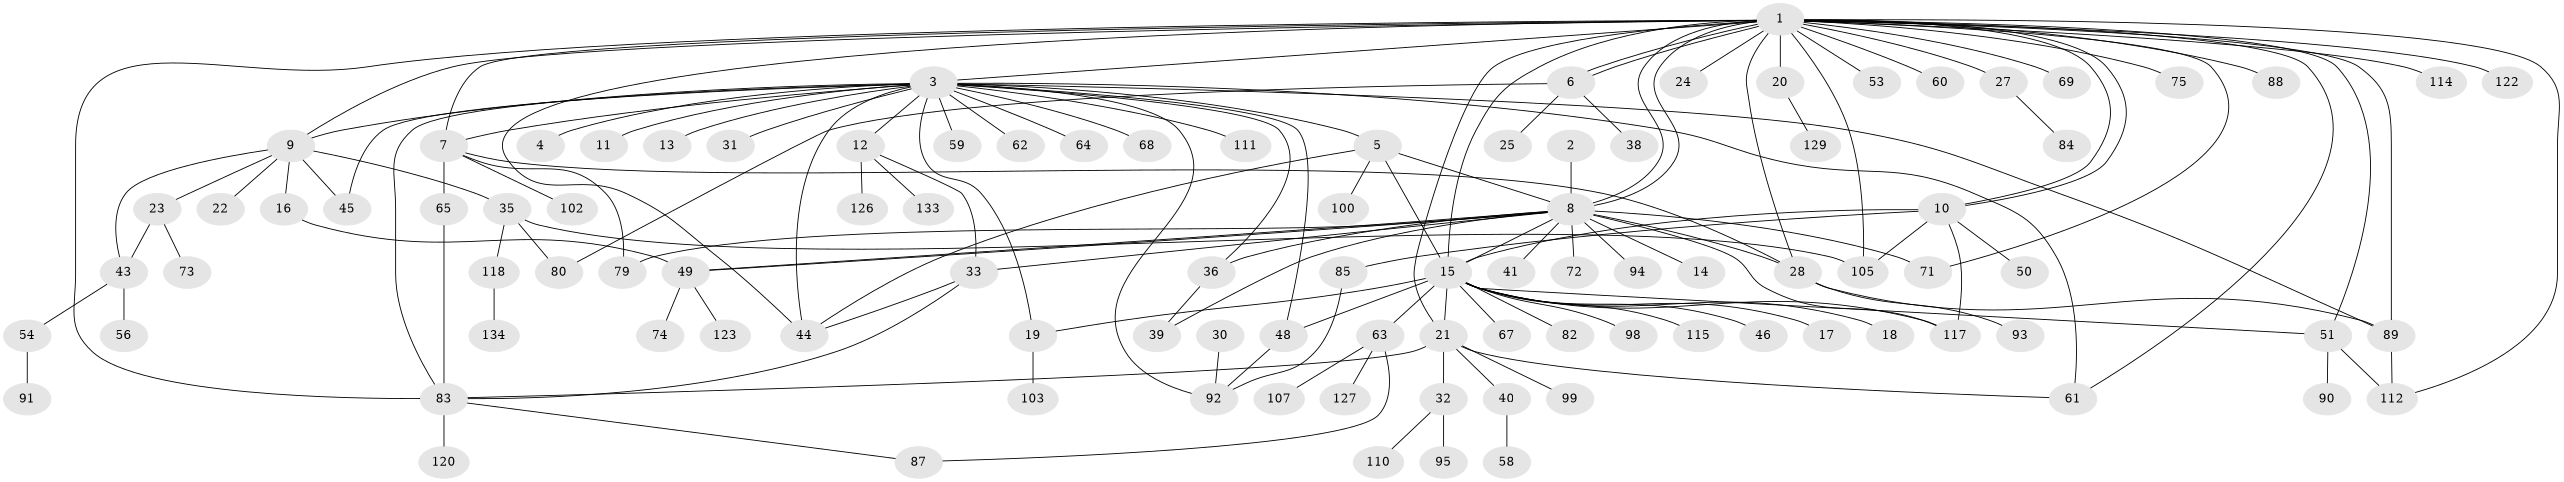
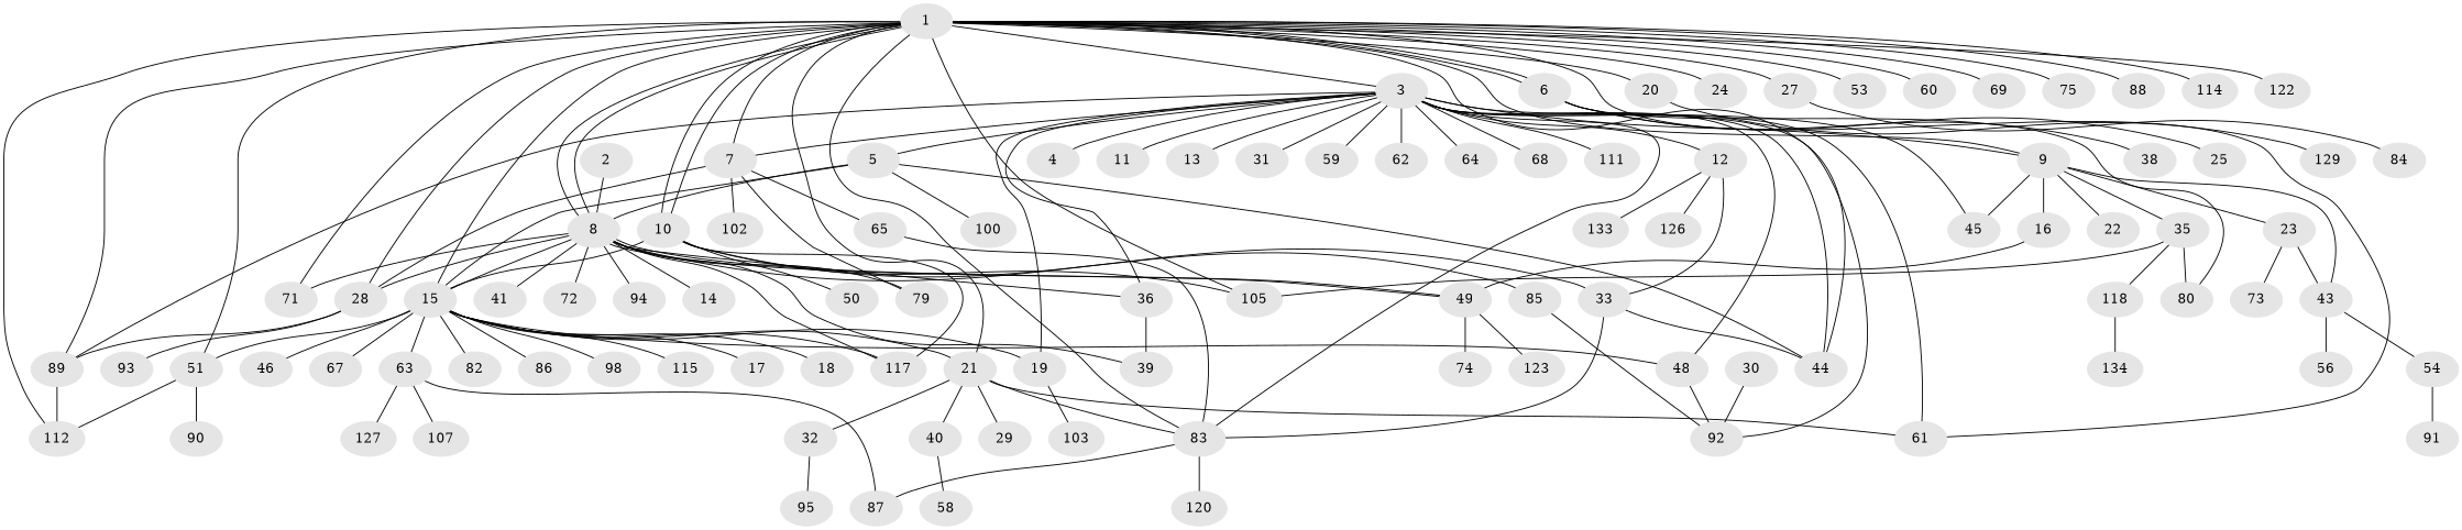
  graph {
    node [color=gray90 style=filled]
    1 [super="+42"]
    3 [super="+29"]
    6 [super="+125"]
    7 [super="+26"]
    8 [super="+37"]
    9 [super="+81"]
    10 [super="+34"]
    15 [super="+57"]
    20
    21
    24
    27
    44 [super="+76"]
    51 [super="+116"]
    53 [super="+104"]
    60 [super="+96"]
    61
    69
    71
    75
    83 [super="+113"]
    88
    89 [super="+101"]
    105 [super="+109"]
    112 [super="+128"]
    114
    122
    28 [super="+97"]
    2 [super="+130"]
    4
    5 [super="+47"]
    11
    12 [super="+78"]
    13
    19
    31
    36
    45 [super="+55"]
    48
    59
    62
    64
    68
    92 [super="+121"]
    111
    25
    38
    80
    65
    79 [super="+124"]
    102
    14
    33 [super="+131"]
    39
    41
    49 [super="+66"]
    72
    94
    117
    16
    22
    23 [super="+52"]
    35 [super="+132"]
    43 [super="+70"]
    50 [super="+106"]
    85
    17
    18
    46
    63
    67
    82
+   86
    98
    115
    129
    32
    40
-   99
+   99 [label=29]
    84
    90 [super="+108"]
    87
    120
    100
    126
    133
    103
    93
    30 [super="+119"]
    74
    123
    73
    118
    54 [super="+77"]
    56
    107
    127
    95
-   110
    58
    134 [super="+135"]
    91
    1 -- 3
    1 -- 6
    1 -- 6
    1 -- 7 [weight=2]
    1 -- 8 [weight=2]
    1 -- 8
    1 -- 9
    1 -- 10
    1 -- 10
    1 -- 15 [weight=2]
    1 -- 20
    1 -- 21
    1 -- 24
    1 -- 27
    1 -- 44
    1 -- 51
    1 -- 53
    1 -- 60
    1 -- 61
    1 -- 69
    1 -- 71
    1 -- 75
    1 -- 83
    1 -- 88
    1 -- 89
    1 -- 105
    1 -- 112
    1 -- 114
    1 -- 122
    1 -- 28
    3 -- 7
    3 -- 9
    3 -- 44
    3 -- 61
    3 -- 83 [weight=2]
    3 -- 89
    3 -- 4
    3 -- 5
    3 -- 11
    3 -- 12
    3 -- 13
    3 -- 19
    3 -- 31
    3 -- 36
    3 -- 45
    3 -- 48
    3 -- 59
    3 -- 62
    3 -- 64
    3 -- 68
    3 -- 92
    3 -- 111
    6 -- 25
    6 -- 38
    6 -- 80
    7 -- 28
    7 -- 65
    7 -- 79
    7 -- 102
    8 -- 15
    8 -- 71
    8 -- 28
    8 -- 36
    8 -- 79
    8 -- 14
    8 -- 33
    8 -- 39
    8 -- 41
    8 -- 49
    8 -- 49
    8 -- 72
    8 -- 94
    8 -- 117
    9 -- 45
    9 -- 16
    9 -- 22
    9 -- 23
    9 -- 35
    9 -- 43
    10 -- 15 [weight=2]
    10 -- 105
    10 -- 117
    10 -- 50
    10 -- 85
    15 -- 21
    15 -- 51
    15 -- 19
    15 -- 48
    15 -- 117
    15 -- 17
    15 -- 18
    15 -- 46
    15 -- 63
    15 -- 67
    15 -- 82
+   15 -- 86
    15 -- 98
    15 -- 115
    20 -- 129
    21 -- 61
    21 -- 83
    21 -- 32
    21 -- 40
    21 -- 99
    27 -- 84
    51 -- 112
    51 -- 90
    83 -- 87
    83 -- 120
    89 -- 112
    28 -- 89
    28 -- 93
    2 -- 8
    5 -- 8
    5 -- 15
    5 -- 44
    5 -- 100
    12 -- 33
    12 -- 126
    12 -- 133
    19 -- 103
    36 -- 39
    48 -- 92
    65 -- 83
    33 -- 44
    33 -- 83
    49 -- 74
    49 -- 123
    16 -- 49
    23 -- 43
    23 -- 73
    35 -- 105
    35 -- 80
    35 -- 118
    43 -- 54
    43 -- 56
    85 -- 92
    63 -- 87
    63 -- 107
    63 -- 127
    32 -- 95
-   32 -- 110
    40 -- 58
    30 -- 92
    118 -- 134
    54 -- 91
  }
